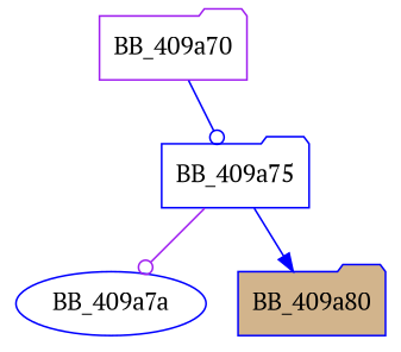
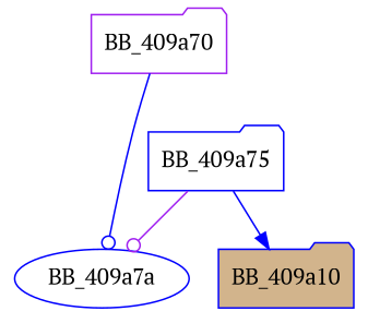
  digraph {
    fontname="PT Serif"
    node [color=blue fillcolor=white fontname="PT Serif" shape=folder style=filled]
    edge [arrowhead=odot color=blue fontname="PT Serif"]
    BB_409a70 [color=purple]
    BB_409a75
    BB_409a7a [shape=ellipse]
-   BB_409a80 [fillcolor=tan]
-   BB_409a70 -> BB_409a75
+   BB_409a80 [fillcolor=tan label=BB_409a10]
+   BB_409a70 -> BB_409a7a
    BB_409a75 -> BB_409a7a [color=purple]
    BB_409a75 -> BB_409a80 [arrowhead=normal]
  }
